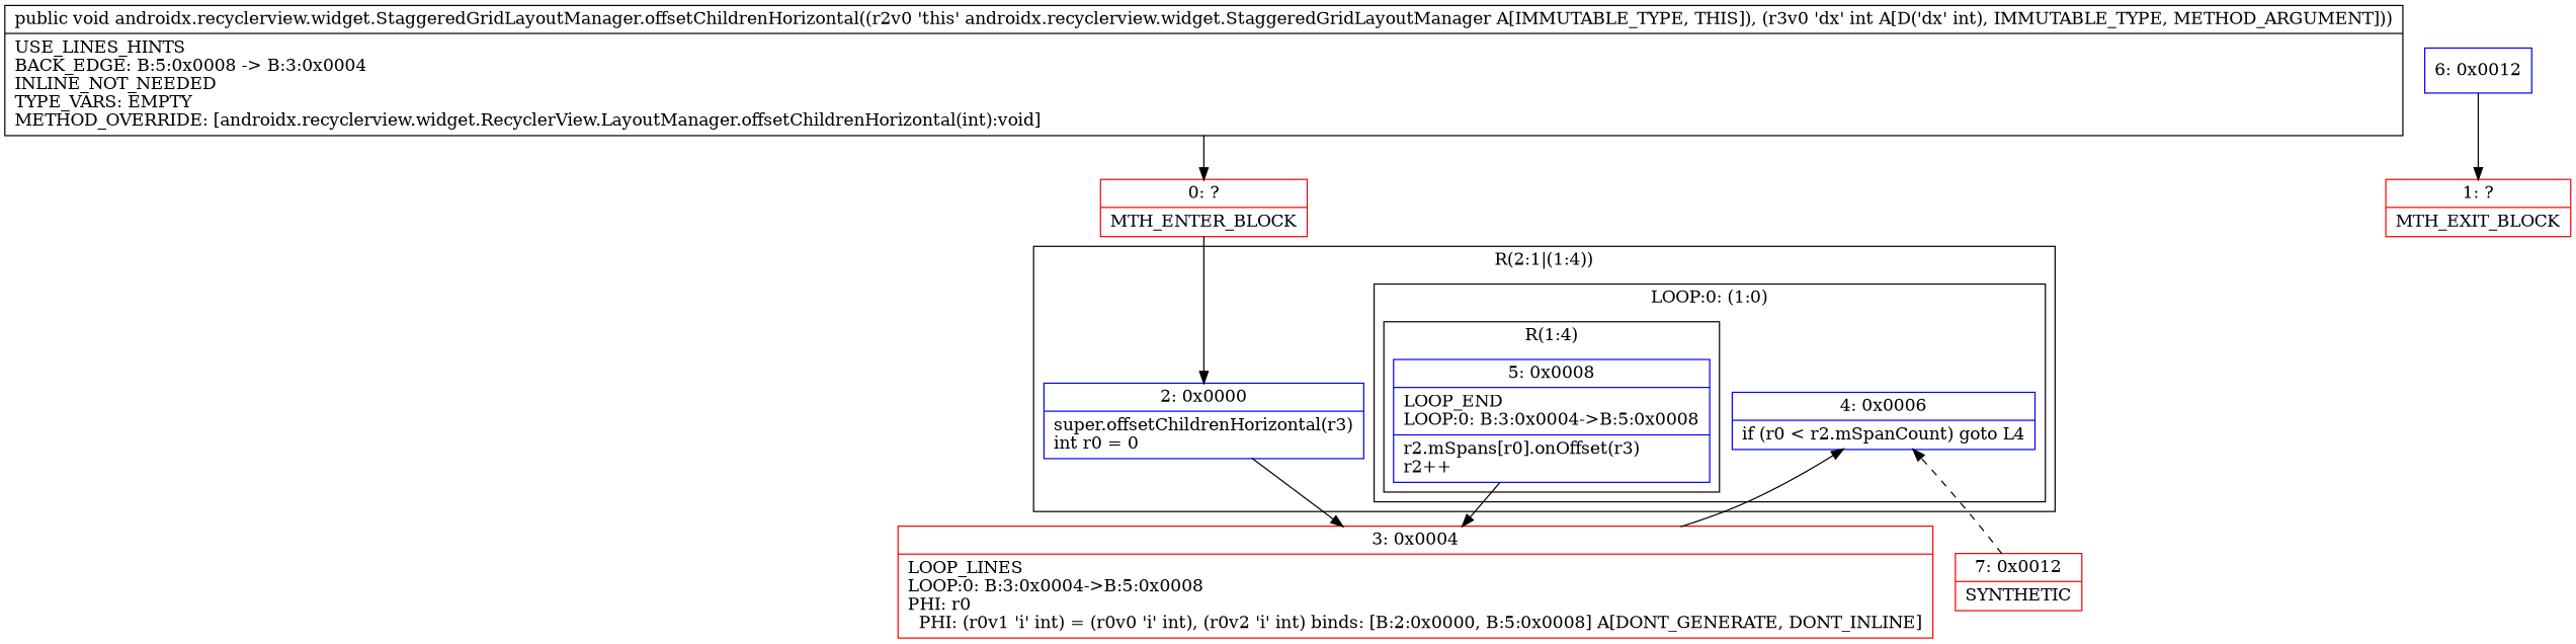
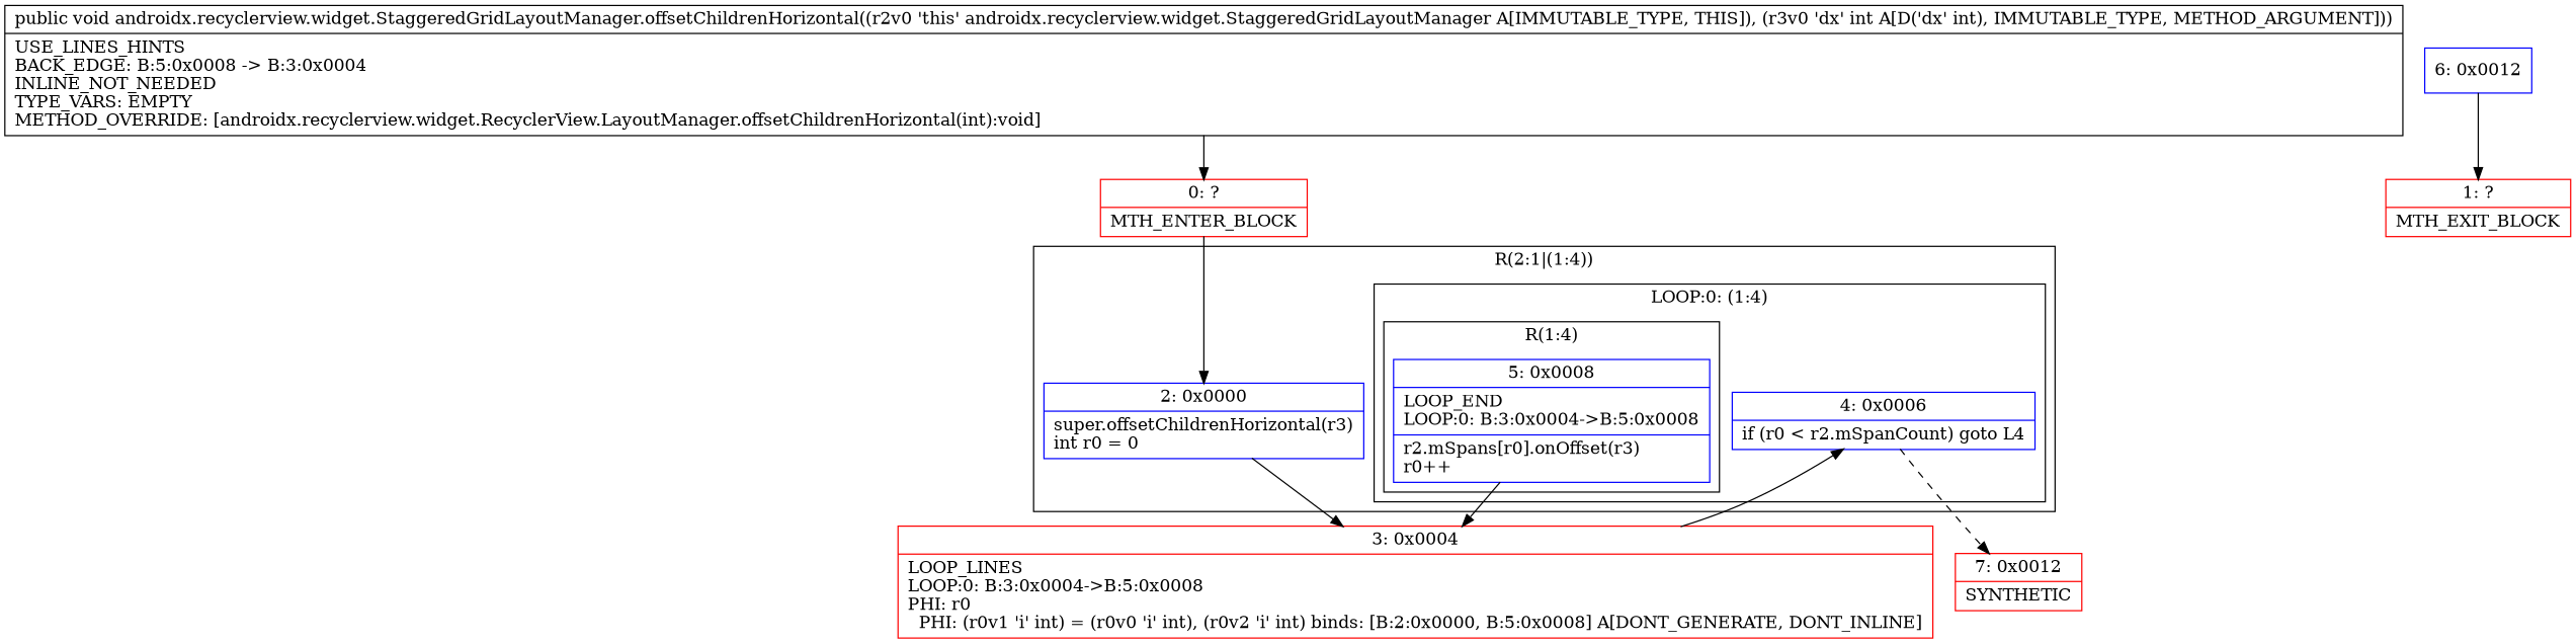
  digraph {
    node [color=blue shape=record]
-   n1 [label="{5\:\ 0x0008|LOOP_END\lLOOP:0: B:3:0x0004\-\>B:5:0x0008\l|r2.mSpans[r0].onOffset(r3)\lr2++\l}"]
+   n1 [label="{5\:\ 0x0008|LOOP_END\lLOOP:0: B:3:0x0004\-\>B:5:0x0008\l|r2.mSpans[r0].onOffset(r3)\lr0++\l}"]
    n2 [label="{4\:\ 0x0006|if (r0 \< r2.mSpanCount) goto L4\l}"]
    n3 [label="{2\:\ 0x0000|super.offsetChildrenHorizontal(r3)\lint r0 = 0\l}"]
    n4 [color=red label="{3\:\ 0x0004|LOOP_LINES\lLOOP:0: B:3:0x0004\-\>B:5:0x0008\lPHI: r0 \l  PHI: (r0v1 'i' int) = (r0v0 'i' int), (r0v2 'i' int) binds: [B:2:0x0000, B:5:0x0008] A[DONT_GENERATE, DONT_INLINE]\l}"]
    n5 [color=red label="{7\:\ 0x0012|SYNTHETIC\l}"]
    n6 [color=red label="{0\:\ ?|MTH_ENTER_BLOCK\l}"]
    n7 [label="{6\:\ 0x0012}"]
    n8 [color=red label="{1\:\ ?|MTH_EXIT_BLOCK\l}"]
    n9 [label="{public void androidx.recyclerview.widget.StaggeredGridLayoutManager.offsetChildrenHorizontal((r2v0 'this' androidx.recyclerview.widget.StaggeredGridLayoutManager A[IMMUTABLE_TYPE, THIS]), (r3v0 'dx' int A[D('dx' int), IMMUTABLE_TYPE, METHOD_ARGUMENT]))  | USE_LINES_HINTS\lBACK_EDGE: B:5:0x0008 \-\> B:3:0x0004\lINLINE_NOT_NEEDED\lTYPE_VARS: EMPTY\lMETHOD_OVERRIDE: [androidx.recyclerview.widget.RecyclerView.LayoutManager.offsetChildrenHorizontal(int):void]\l}" color=""]
    subgraph cluster_1 {
      label="R(2:1|(1:4))"
      n3
      subgraph cluster_2 {
-       label="LOOP:0: (1:0)"
+       label="LOOP:0: (1:4)"
        n2
        subgraph cluster_3 {
          label="R(1:4)"
          n1
        }
      }
    }
    n1 -> n4
-   n5 -> n2 [style=dashed]
+   n2 -> n5 [style=dashed]
    n3 -> n4
    n4 -> n2
    n6 -> n3
    n7 -> n8
    n9 -> n6
  }
